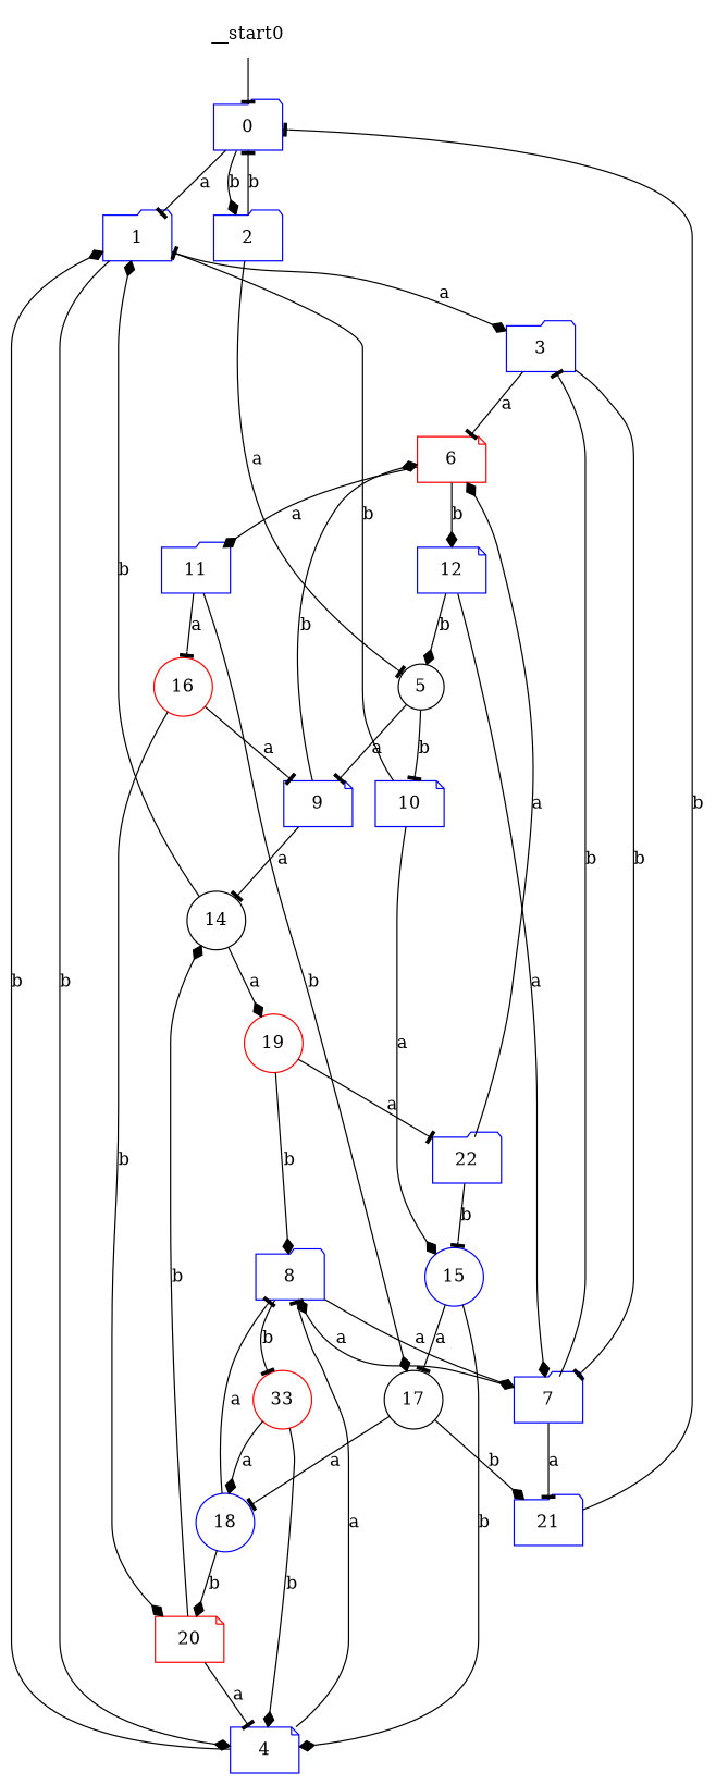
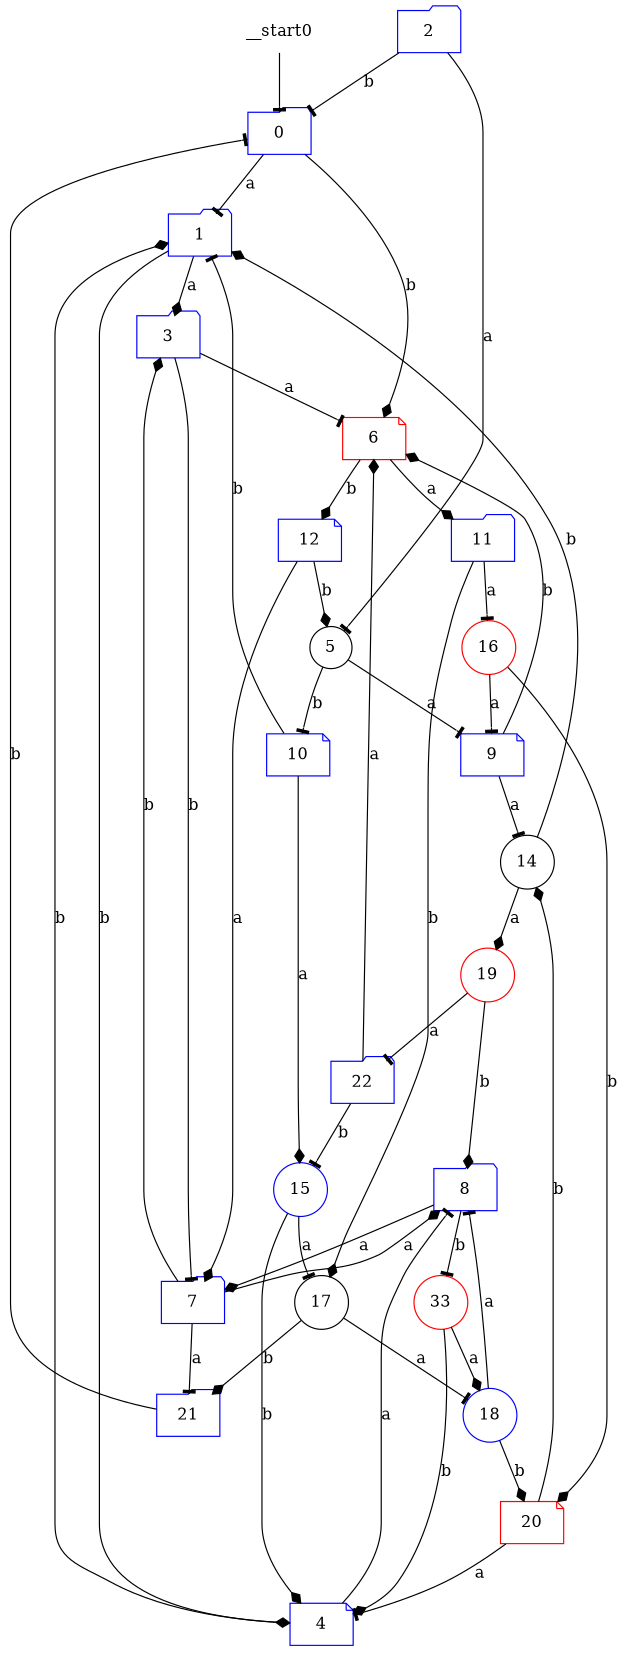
  digraph {
    node [color=blue shape=folder]
    edge [arrowhead=diamond]
    __start0 [color=red shape=none]
    0
    1
    2
    3
    4 [shape=note]
    5 [color=black shape=circle]
    6 [color=red shape=note]
    7
    8
    9 [shape=note]
    10 [shape=note]
    11
    12 [shape=note]
    21
    n16 [color=red label=33 shape=circle]
    14 [color=black shape=circle]
    15 [shape=circle]
    16 [color=red shape=circle]
    17 [color=black shape=circle]
    18 [shape=circle]
    19 [color=red shape=circle]
    20 [color=red shape=note]
    22
    __start0 -> 0 [arrowhead=tee]
    0 -> 1 [arrowhead=tee label=a]
-   0 -> 2 [label=b]
+   0 -> 6 [label=b]
    1 -> 3 [label=a]
    1 -> 4 [label=b]
    2 -> 0 [arrowhead=tee label=b]
    2 -> 5 [arrowhead=tee label=a]
    3 -> 6 [arrowhead=tee label=a]
    3 -> 7 [arrowhead=tee label=b]
    4 -> 1 [label=b]
    4 -> 8 [arrowhead=tee label=a]
    5 -> 9 [arrowhead=tee label=a]
    5 -> 10 [arrowhead=tee label=b]
    6 -> 11 [label=a]
    6 -> 12 [label=b]
-   7 -> 3 [arrowhead=tee label=b]
+   7 -> 3 [label=b]
    7 -> 8 [label=a]
    7 -> 21 [arrowhead=tee label=a]
    8 -> 7 [label=a]
    8 -> n16 [arrowhead=tee label=b]
    9 -> 6 [label=b]
    9 -> 14 [arrowhead=tee label=a]
    10 -> 1 [arrowhead=tee label=b]
    10 -> 15 [label=a]
    11 -> 16 [arrowhead=tee label=a]
    11 -> 17 [label=b]
    12 -> 5 [label=b]
    12 -> 7 [label=a]
    21 -> 0 [arrowhead=tee label=b]
    n16 -> 4 [label=b]
    n16 -> 18 [label=a]
    14 -> 1 [label=b]
    14 -> 19 [label=a]
    15 -> 4 [label=b]
    15 -> 17 [arrowhead=tee label=a]
    16 -> 9 [arrowhead=tee label=a]
    16 -> 20 [label=b]
    17 -> 21 [label=b]
    17 -> 18 [arrowhead=tee label=a]
    18 -> 8 [arrowhead=tee label=a]
    18 -> 20 [label=b]
    19 -> 8 [label=b]
    19 -> 22 [arrowhead=tee label=a]
    20 -> 4 [arrowhead=tee label=a]
    20 -> 14 [label=b]
    22 -> 6 [label=a]
    22 -> 15 [arrowhead=tee label=b]
  }
